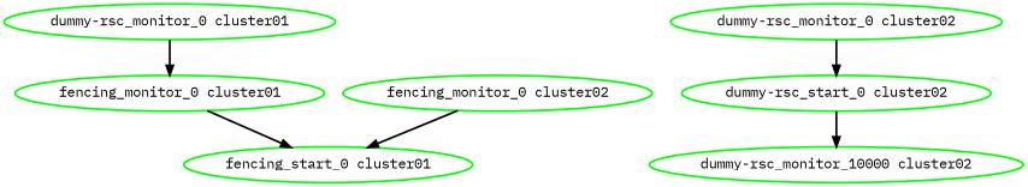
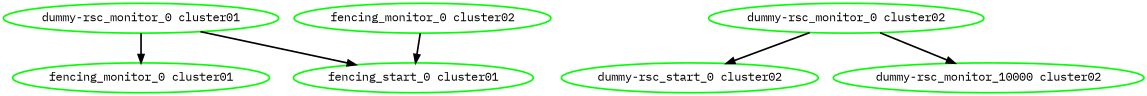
  digraph {
    fontname="IBM Plex Mono"
    node [color=green fontcolor=black fontname="IBM Plex Mono" style=bold]
    edge [fontname="IBM Plex Mono" style=bold]
    "dummy-rsc_monitor_0 cluster01"
    "fencing_monitor_0 cluster01"
    "dummy-rsc_start_0 cluster02"
    "dummy-rsc_monitor_10000 cluster02"
    "dummy-rsc_monitor_0 cluster02"
    "fencing_start_0 cluster01"
    "fencing_monitor_0 cluster02"
    "dummy-rsc_monitor_0 cluster01" -> "fencing_monitor_0 cluster01"
-   "fencing_monitor_0 cluster01" -> "fencing_start_0 cluster01"
-   "dummy-rsc_start_0 cluster02" -> "dummy-rsc_monitor_10000 cluster02"
+   "dummy-rsc_monitor_0 cluster01" -> "fencing_start_0 cluster01"
+   "dummy-rsc_monitor_0 cluster02" -> "dummy-rsc_monitor_10000 cluster02"
    "dummy-rsc_monitor_0 cluster02" -> "dummy-rsc_start_0 cluster02"
    "fencing_monitor_0 cluster02" -> "fencing_start_0 cluster01"
  }
